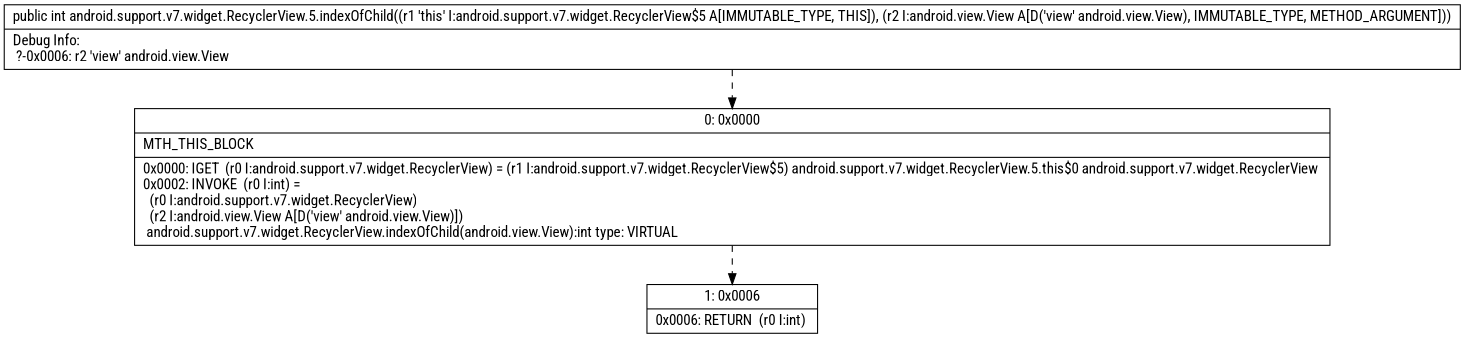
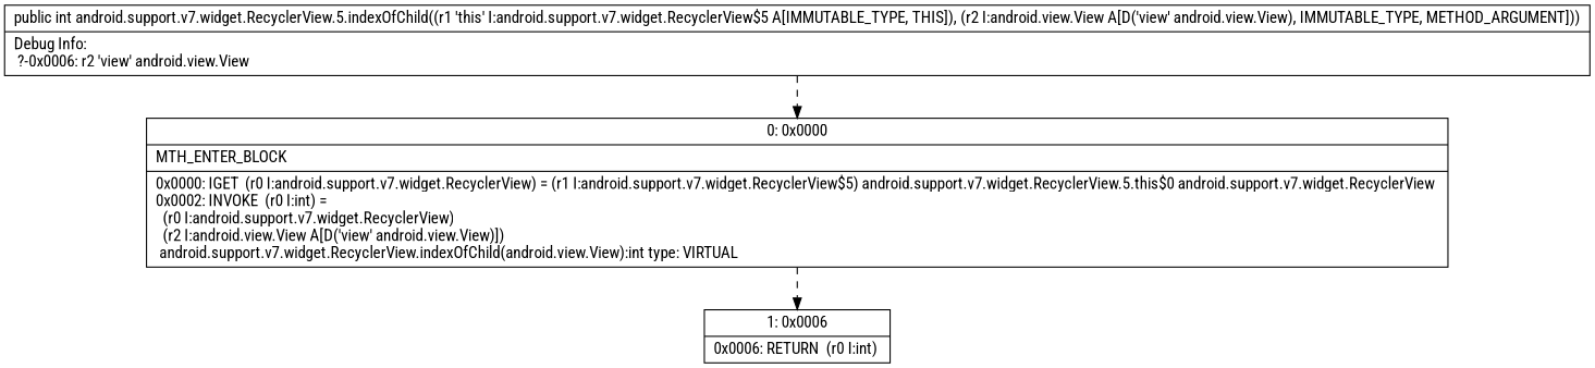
  digraph {
    fontname="Roboto Condensed"
    node [shape=record fontname="Roboto Condensed"]
    edge [style=dashed fontname="Roboto Condensed"]
-   n1 [label="{0\:\ 0x0000|MTH_THIS_BLOCK\l|0x0000: IGET  (r0 I:android.support.v7.widget.RecyclerView) = (r1 I:android.support.v7.widget.RecyclerView$5) android.support.v7.widget.RecyclerView.5.this$0 android.support.v7.widget.RecyclerView \l0x0002: INVOKE  (r0 I:int) = \l  (r0 I:android.support.v7.widget.RecyclerView)\l  (r2 I:android.view.View A[D('view' android.view.View)])\l android.support.v7.widget.RecyclerView.indexOfChild(android.view.View):int type: VIRTUAL \l}"]
+   n1 [label="{0\:\ 0x0000|MTH_ENTER_BLOCK\l|0x0000: IGET  (r0 I:android.support.v7.widget.RecyclerView) = (r1 I:android.support.v7.widget.RecyclerView$5) android.support.v7.widget.RecyclerView.5.this$0 android.support.v7.widget.RecyclerView \l0x0002: INVOKE  (r0 I:int) = \l  (r0 I:android.support.v7.widget.RecyclerView)\l  (r2 I:android.view.View A[D('view' android.view.View)])\l android.support.v7.widget.RecyclerView.indexOfChild(android.view.View):int type: VIRTUAL \l}"]
    n2 [label="{1\:\ 0x0006|0x0006: RETURN  (r0 I:int) \l}"]
    n3 [label="{public int android.support.v7.widget.RecyclerView.5.indexOfChild((r1 'this' I:android.support.v7.widget.RecyclerView$5 A[IMMUTABLE_TYPE, THIS]), (r2 I:android.view.View A[D('view' android.view.View), IMMUTABLE_TYPE, METHOD_ARGUMENT]))  | Debug Info:\l  ?\-0x0006: r2 'view' android.view.View\l}"]
    n1 -> n2
    n3 -> n1
  }
